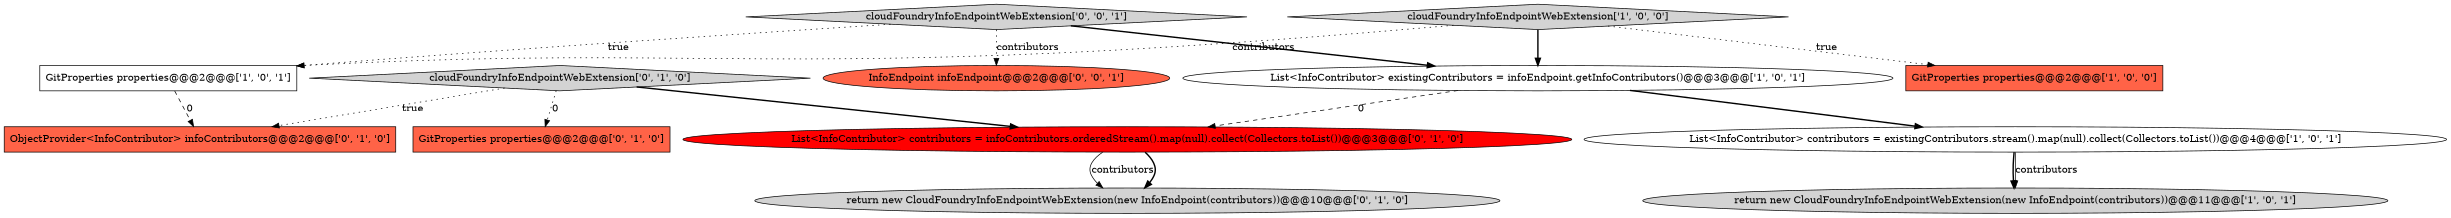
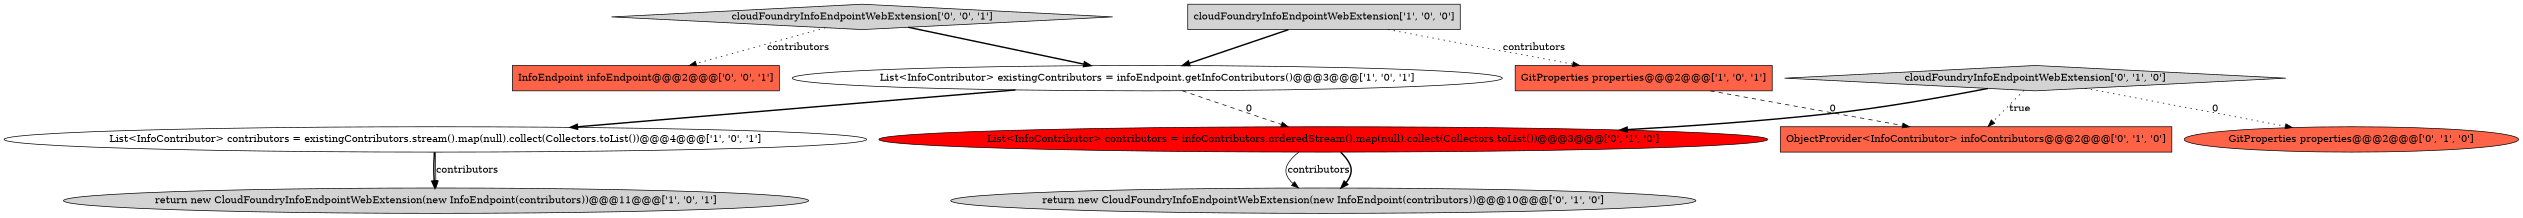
  digraph {
    node [fillcolor=lightgray shape=ellipse style=filled]
    edge [style=dotted]
    n1 [label="return new CloudFoundryInfoEndpointWebExtension(new InfoEndpoint(contributors))@@@10@@@['0', '1', '0']"]
-   n2 [fillcolor=tomato label="GitProperties properties@@@2@@@['0', '1', '0']" shape=box]
+   n2 [fillcolor=tomato label="GitProperties properties@@@2@@@['0', '1', '0']"]
    n3 [label="cloudFoundryInfoEndpointWebExtension['0', '0', '1']" shape=diamond]
-   n4 [fillcolor=tomato label="InfoEndpoint infoEndpoint@@@2@@@['0', '0', '1']"]
+   n4 [fillcolor=tomato label="InfoEndpoint infoEndpoint@@@2@@@['0', '0', '1']" shape=box]
    n5 [fillcolor=white label="List<InfoContributor> existingContributors = infoEndpoint.getInfoContributors()@@@3@@@['1', '0', '1']"]
-   n6 [fillcolor=white label="GitProperties properties@@@2@@@['1', '0', '1']" shape=box]
+   n6 [fillcolor=tomato label="GitProperties properties@@@2@@@['1', '0', '1']" shape=box]
    n7 [fillcolor=white label="List<InfoContributor> contributors = existingContributors.stream().map(null).collect(Collectors.toList())@@@4@@@['1', '0', '1']"]
    n8 [fillcolor=red label="List<InfoContributor> contributors = infoContributors.orderedStream().map(null).collect(Collectors.toList())@@@3@@@['0', '1', '0']"]
    n9 [fillcolor=tomato label="ObjectProvider<InfoContributor> infoContributors@@@2@@@['0', '1', '0']" shape=box]
    n10 [label="return new CloudFoundryInfoEndpointWebExtension(new InfoEndpoint(contributors))@@@11@@@['1', '0', '1']"]
-   n11 [label="cloudFoundryInfoEndpointWebExtension['1', '0', '0']" shape=diamond]
-   n12 [fillcolor=tomato label="GitProperties properties@@@2@@@['1', '0', '0']" shape=box]
+   n11 [label="cloudFoundryInfoEndpointWebExtension['1', '0', '0']" shape=box]
    n13 [label="cloudFoundryInfoEndpointWebExtension['0', '1', '0']" shape=diamond]
    n3 -> n4 [label=contributors]
    n3 -> n5 [style=bold]
-   n3 -> n6 [label=true]
    n5 -> n7 [style=bold]
    n5 -> n8 [label=0 style=dashed]
    n6 -> n9 [label=0 style=dashed]
    n7 -> n10 [style=bold]
    n7 -> n10 [label=contributors style=solid]
    n8 -> n1 [label=contributors style=solid]
    n8 -> n1 [style=bold]
    n11 -> n5 [style=bold]
    n11 -> n6 [label=contributors]
-   n11 -> n12 [label=true]
    n13 -> n2 [label=0]
    n13 -> n8 [style=bold]
    n13 -> n9 [label=true]
  }
